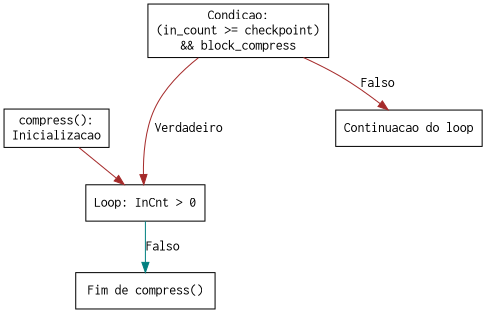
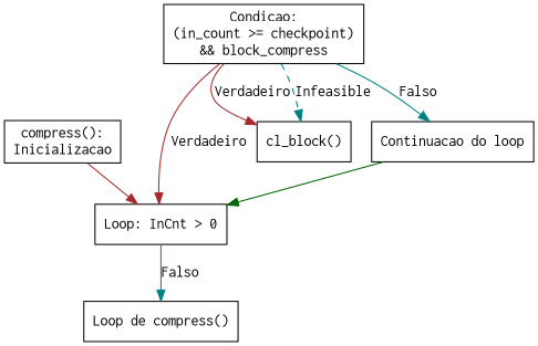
  digraph {
    node [fontname=Courier shape=box]
    edge [color=brown fontname=Courier]
    n1 [label="compress():\nInicializacao"]
    n2 [label="Loop: InCnt > 0"]
-   n3 [label="Fim de compress()"]
+   n3 [label="Loop de compress()"]
    n4 [label="Condicao:\n(in_count >= checkpoint)\n&& block_compress"]
+   n5 [label="cl_block()"]
    n6 [label="Continuacao do loop"]
    n1 -> n2
    n2 -> n3 [color=teal label=Falso]
    n4 -> n2 [label=Verdadeiro]
-   n4 -> n6 [label=Falso]
+   n4 -> n5 [label=Verdadeiro]
+   n4 -> n5 [color=teal label=Infeasible style=dashed]
+   n4 -> n6 [color=teal label=Falso]
+   n6 -> n2 [color=darkgreen]
  }
